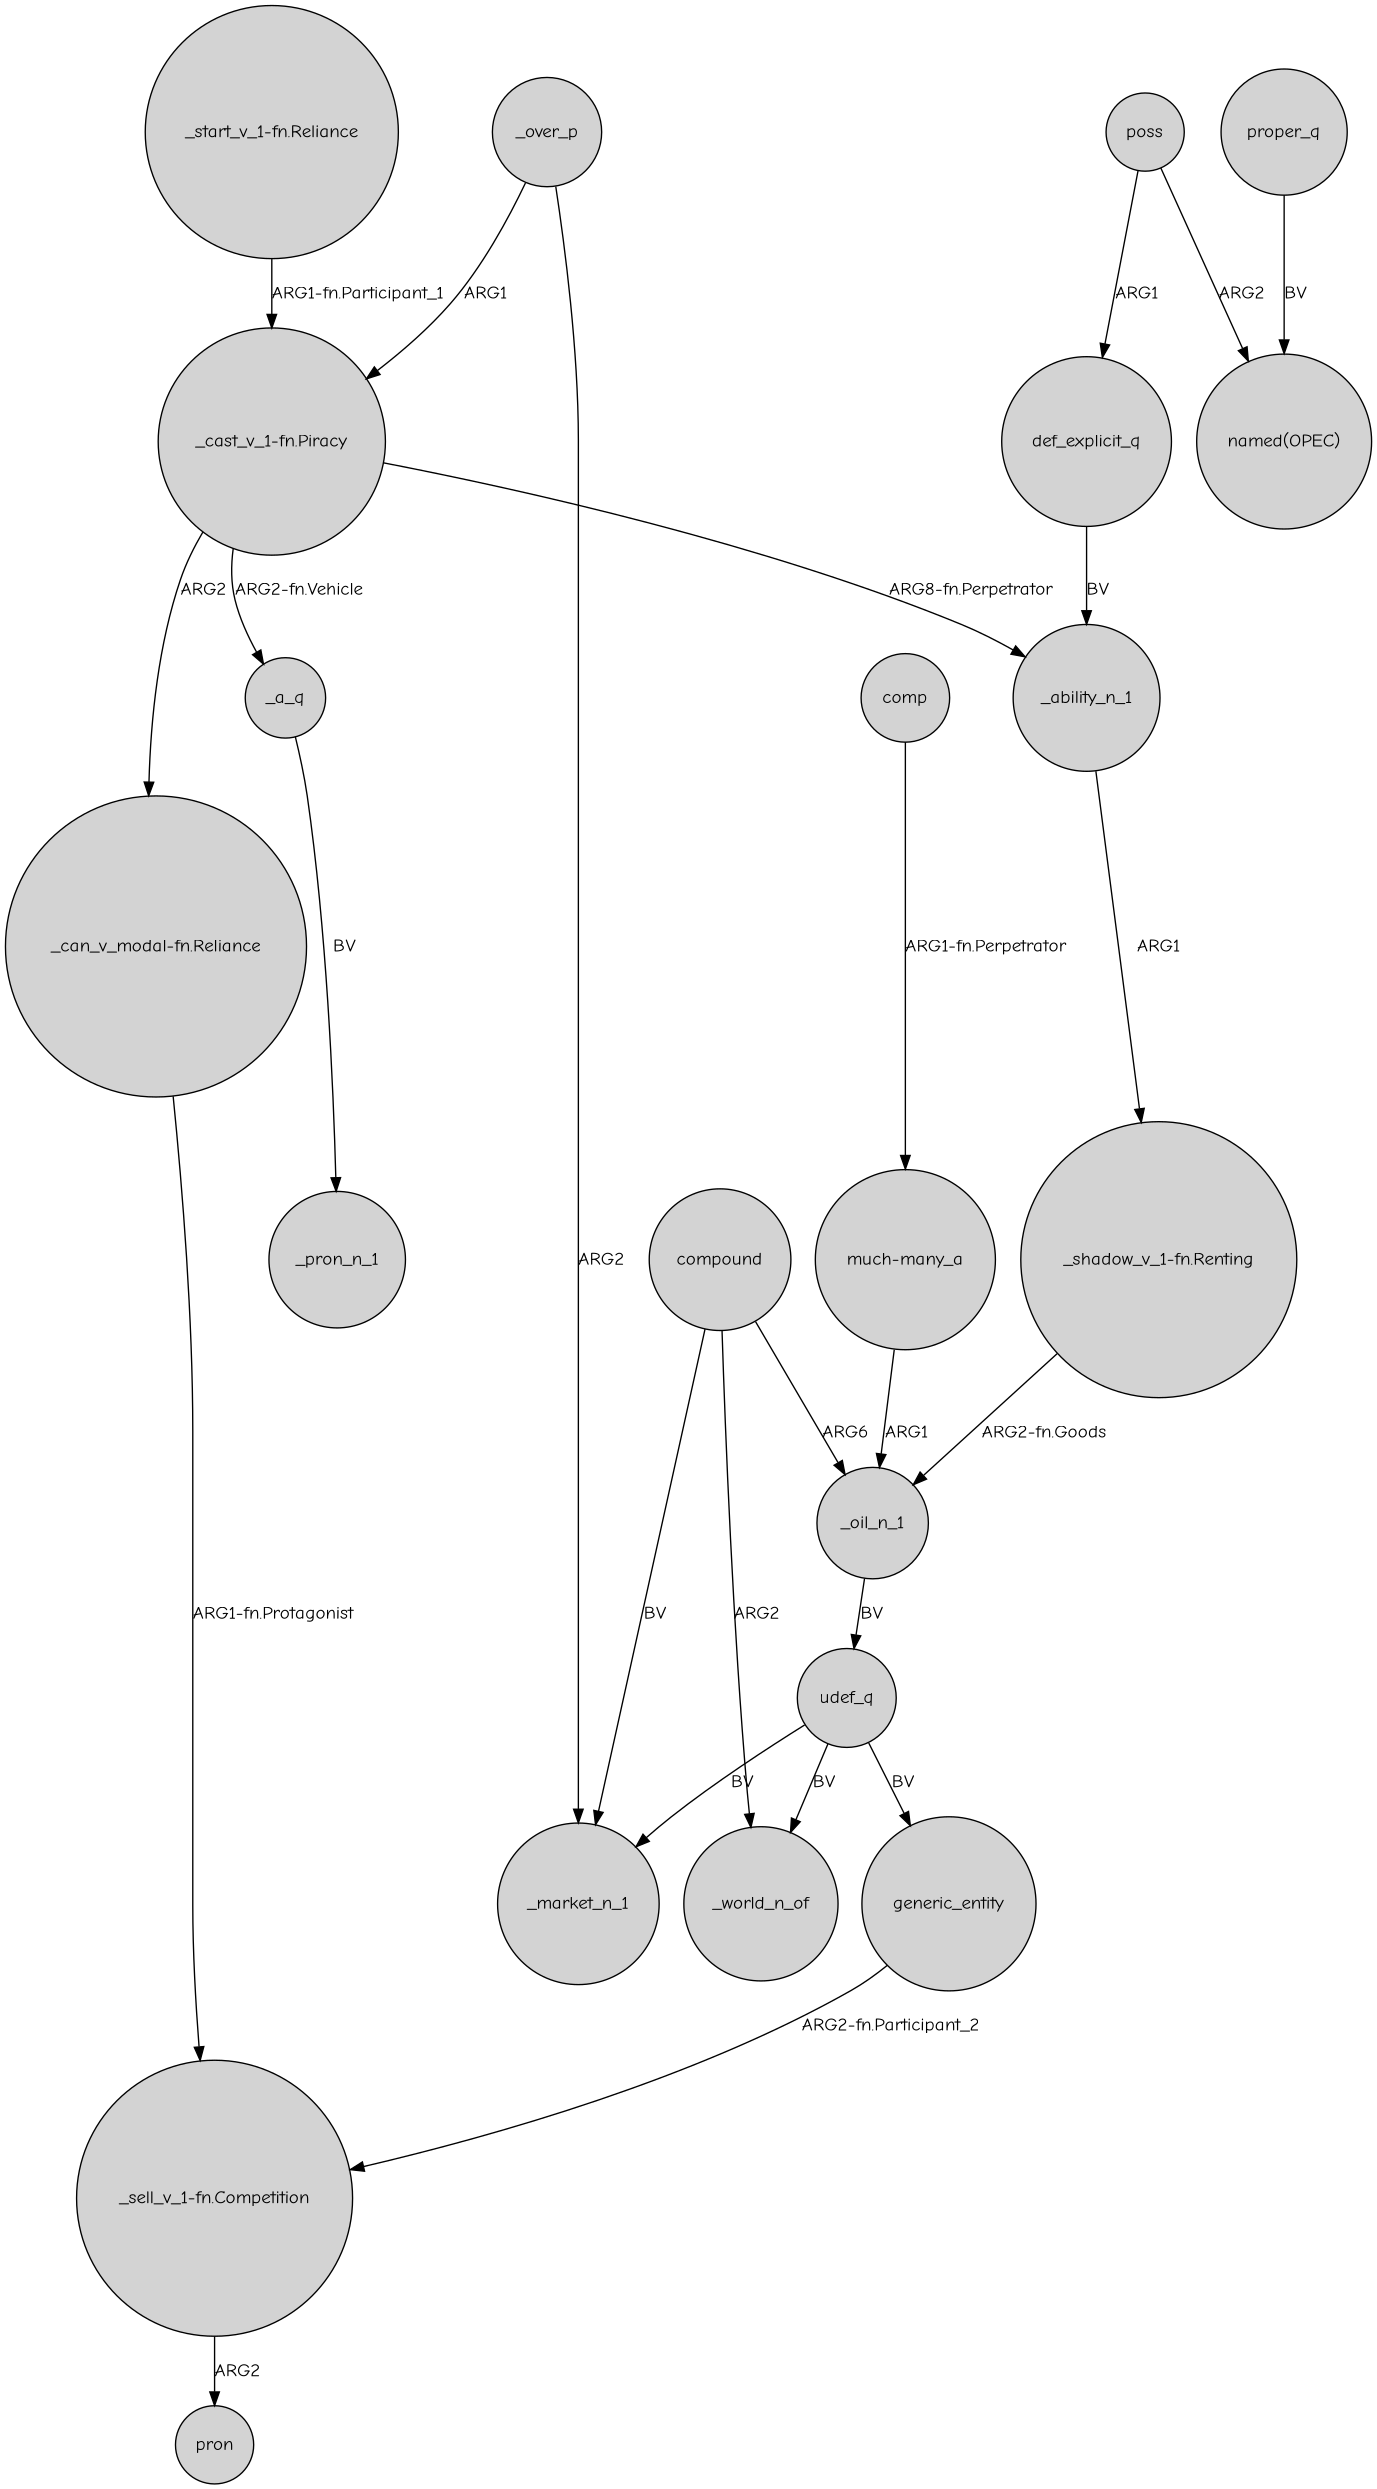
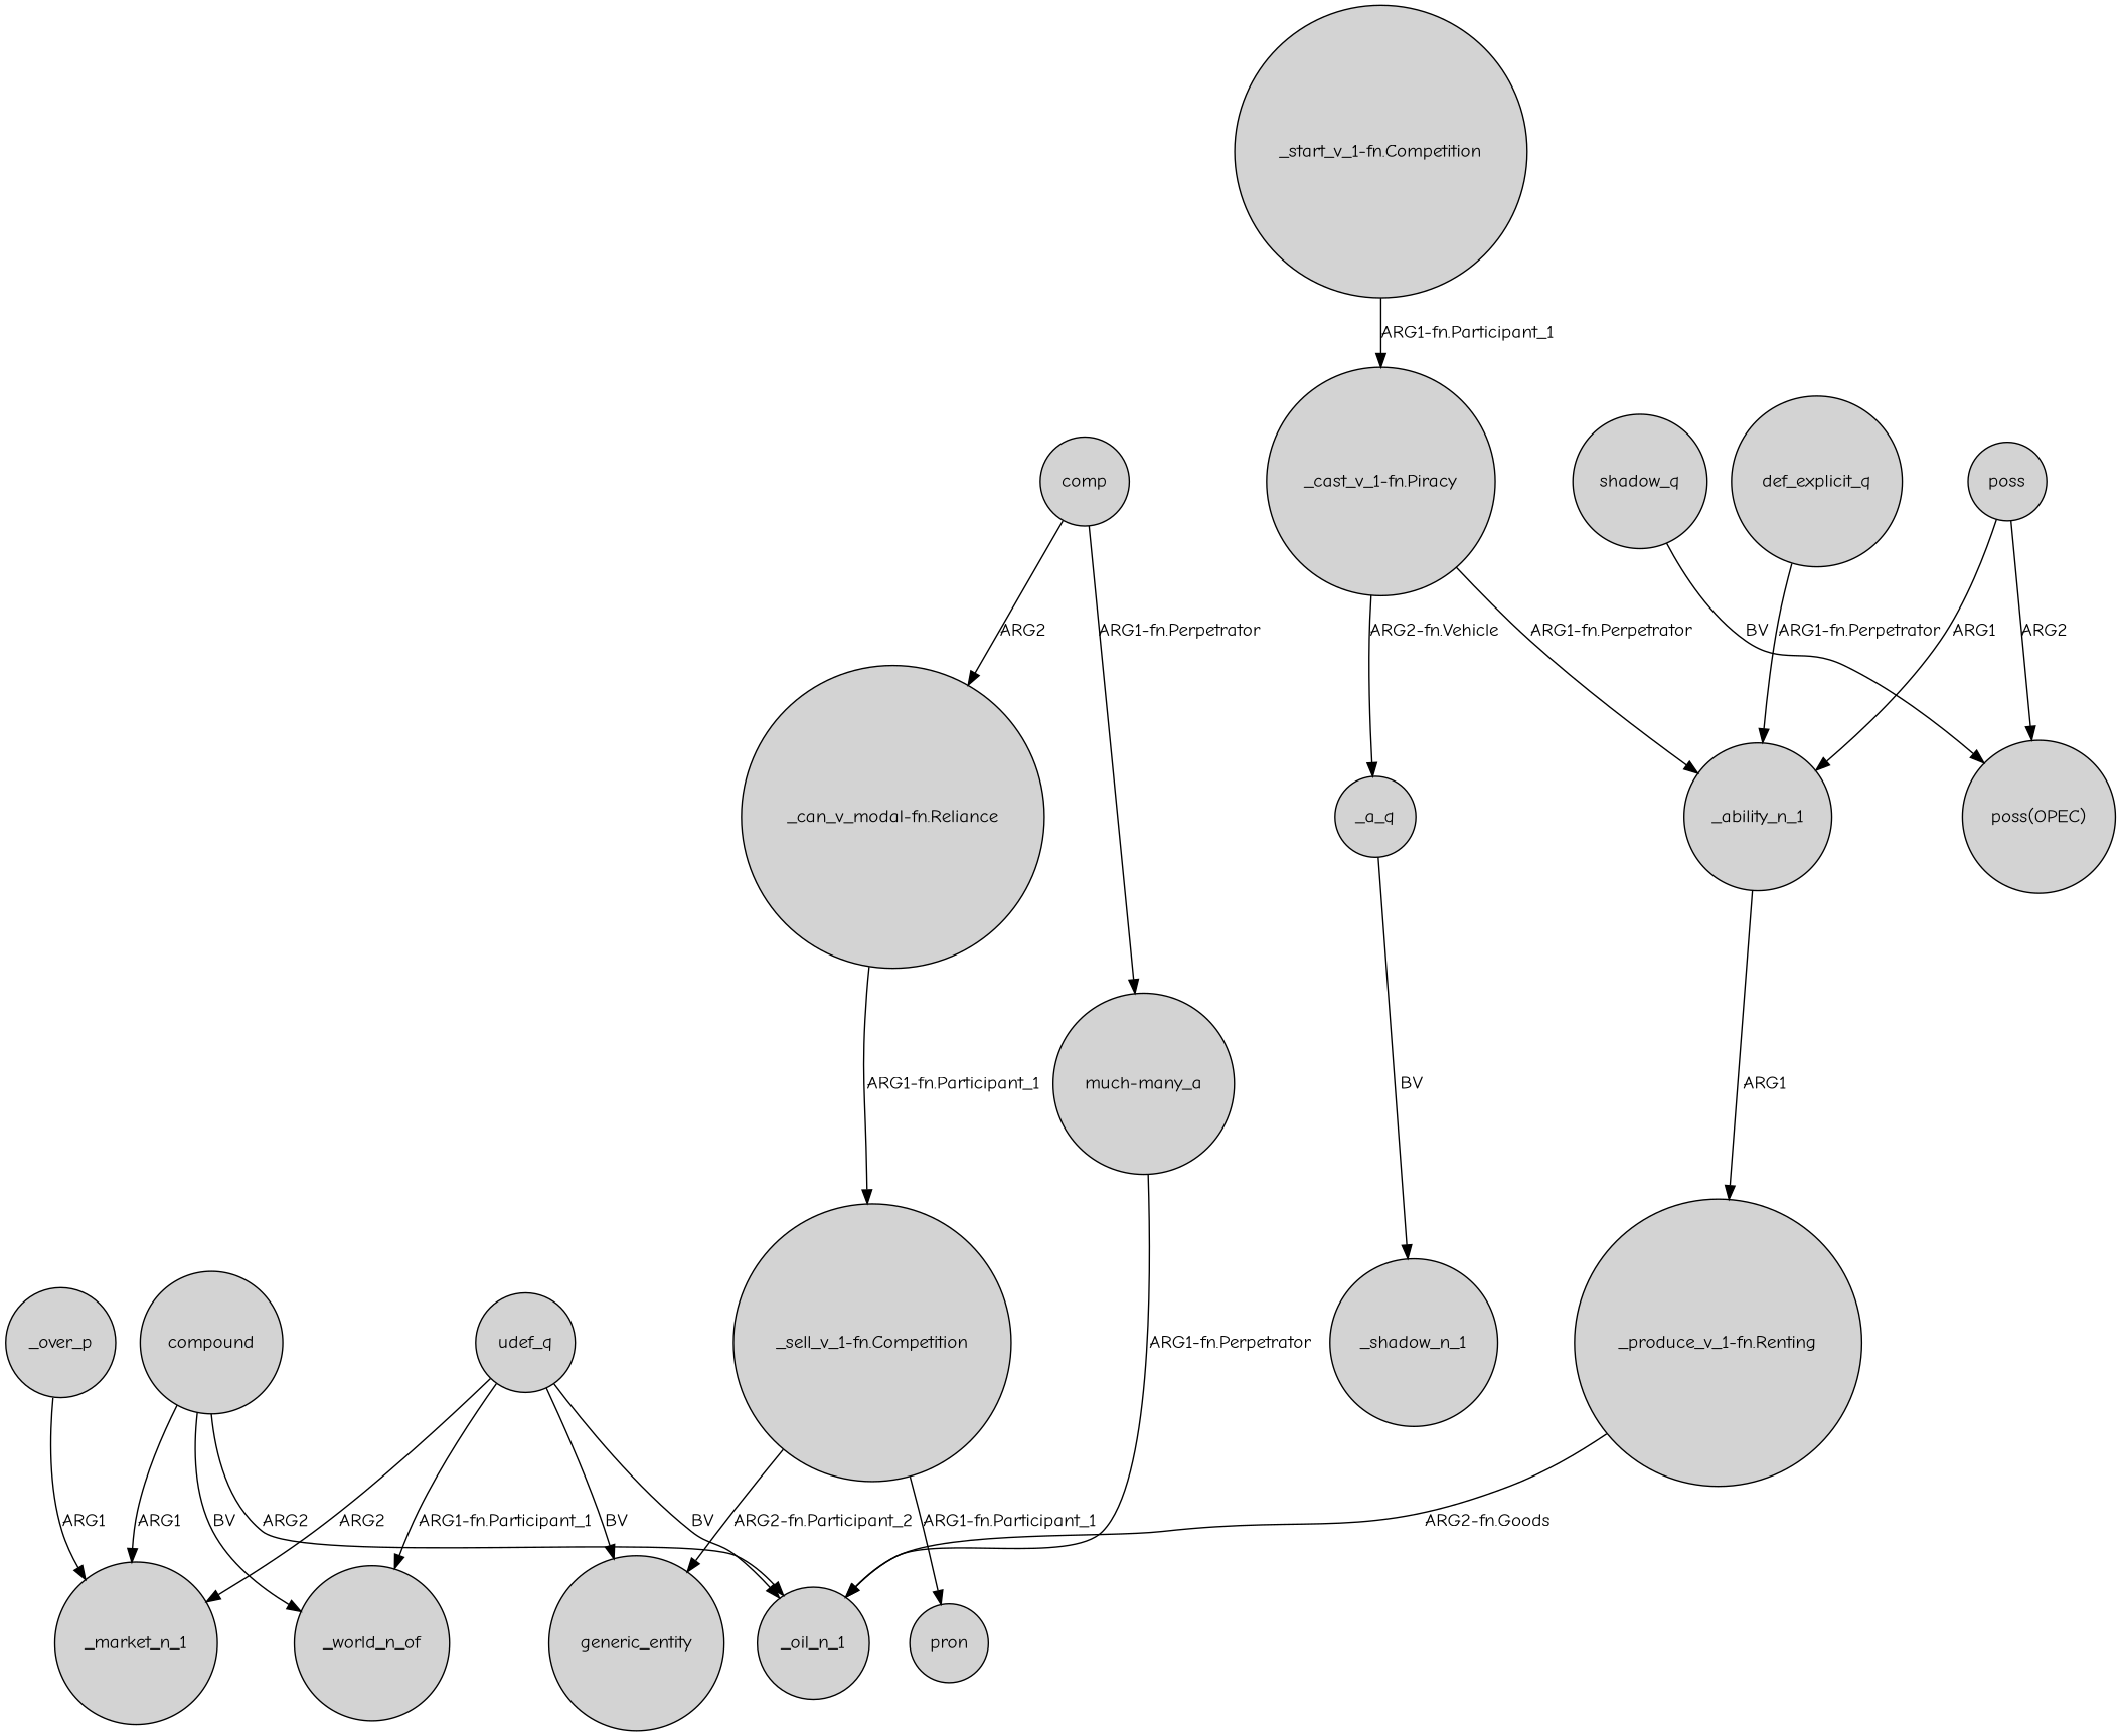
  digraph {
    fontname="Comic Neue"
    node [fontname="Comic Neue" shape=circle style=filled]
    edge [fontname="Comic Neue"]
    udef_q
    _market_n_1
    generic_entity
    _world_n_of
    _oil_n_1
    "_sell_v_1-fn.Competition"
    pron
    "_cast_v_1-fn.Piracy"
    _ability_n_1
    _a_q
-   "_produce_v_1-fn.Renting" [label="_shadow_v_1-fn.Renting"]
-   "_start_v_1-fn.Competition" [label="_start_v_1-fn.Reliance"]
+   "_produce_v_1-fn.Renting"
+   "_start_v_1-fn.Competition"
    _over_p
    "much-many_a"
-   proper_q
-   "named(OPEC)"
-   _shadow_n_1 [label=_pron_n_1]
+   proper_q [label=shadow_q]
+   "named(OPEC)" [label="poss(OPEC)"]
+   _shadow_n_1
    poss
    comp
    "_can_v_modal-fn.Reliance"
    compound
    def_explicit_q
-   udef_q -> _market_n_1 [label=BV]
+   udef_q -> _market_n_1 [label=ARG2]
    udef_q -> generic_entity [label=BV]
-   udef_q -> _world_n_of [label=BV]
-   _oil_n_1 -> udef_q [label=BV]
-   generic_entity -> "_sell_v_1-fn.Competition" [label="ARG2-fn.Participant_2"]
-   "_sell_v_1-fn.Competition" -> pron [label=ARG2]
-   "_cast_v_1-fn.Piracy" -> _ability_n_1 [label="ARG8-fn.Perpetrator"]
+   udef_q -> _world_n_of [label="ARG1-fn.Participant_1"]
+   udef_q -> _oil_n_1 [label=BV]
+   "_sell_v_1-fn.Competition" -> generic_entity [label="ARG2-fn.Participant_2"]
+   "_sell_v_1-fn.Competition" -> pron [label="ARG1-fn.Participant_1"]
+   "_cast_v_1-fn.Piracy" -> _ability_n_1 [label="ARG1-fn.Perpetrator"]
    "_cast_v_1-fn.Piracy" -> _a_q [label="ARG2-fn.Vehicle"]
    _ability_n_1 -> "_produce_v_1-fn.Renting" [label=ARG1]
    _a_q -> _shadow_n_1 [label=BV]
    "_produce_v_1-fn.Renting" -> _oil_n_1 [label="ARG2-fn.Goods"]
    "_start_v_1-fn.Competition" -> "_cast_v_1-fn.Piracy" [label="ARG1-fn.Participant_1"]
-   _over_p -> _market_n_1 [label=ARG2]
-   _over_p -> "_cast_v_1-fn.Piracy" [label=ARG1]
-   "much-many_a" -> _oil_n_1 [label=ARG1]
+   _over_p -> _market_n_1 [label=ARG1]
+   "much-many_a" -> _oil_n_1 [label="ARG1-fn.Perpetrator"]
    proper_q -> "named(OPEC)" [label=BV]
-   poss -> def_explicit_q [label=ARG1]
+   poss -> _ability_n_1 [label=ARG1]
    poss -> "named(OPEC)" [label=ARG2]
    comp -> "much-many_a" [label="ARG1-fn.Perpetrator"]
-   "_cast_v_1-fn.Piracy" -> "_can_v_modal-fn.Reliance" [label=ARG2]
-   "_can_v_modal-fn.Reliance" -> "_sell_v_1-fn.Competition" [label="ARG1-fn.Protagonist"]
-   compound -> _market_n_1 [label=BV]
-   compound -> _world_n_of [label=ARG2]
-   compound -> _oil_n_1 [label=ARG6]
-   def_explicit_q -> _ability_n_1 [label=BV]
+   comp -> "_can_v_modal-fn.Reliance" [label=ARG2]
+   "_can_v_modal-fn.Reliance" -> "_sell_v_1-fn.Competition" [label="ARG1-fn.Participant_1"]
+   compound -> _market_n_1 [label=ARG1]
+   compound -> _world_n_of [label=BV]
+   compound -> _oil_n_1 [label=ARG2]
+   def_explicit_q -> _ability_n_1 [label="ARG1-fn.Perpetrator"]
  }
